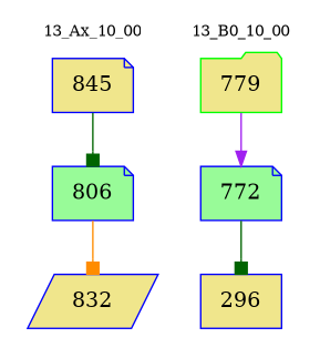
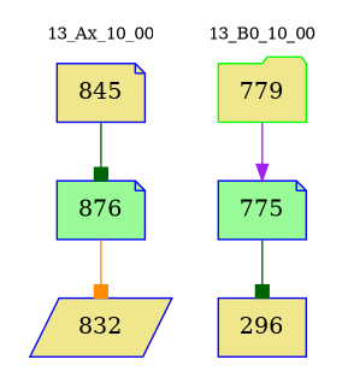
  digraph {
    node [color=blue fillcolor=khaki shape=note style=filled]
    edge [arrowhead=box color=darkgreen]
    n1 [label=845]
-   n2 [fillcolor=palegreen label=806]
+   n2 [fillcolor=palegreen label=876]
    n3 [label=832 shape=parallelogram]
    n4 [color=green label=779 shape=folder]
-   n5 [fillcolor=palegreen label=772]
+   n5 [fillcolor=palegreen label=775]
    n6 [label=296 shape=box]
    subgraph cluster_1 {
      color=white
      fontsize=10
      label="13_Ax_10_00"
      n1
      n2
      n3
    }
    subgraph cluster_2 {
      color=white
      fontsize=10
      label="13_B0_10_00"
      n4
      n5
      n6
    }
    n1 -> n2
    n2 -> n3 [color=darkorange]
    n4 -> n5 [arrowhead=normal color=purple]
    n5 -> n6
  }
